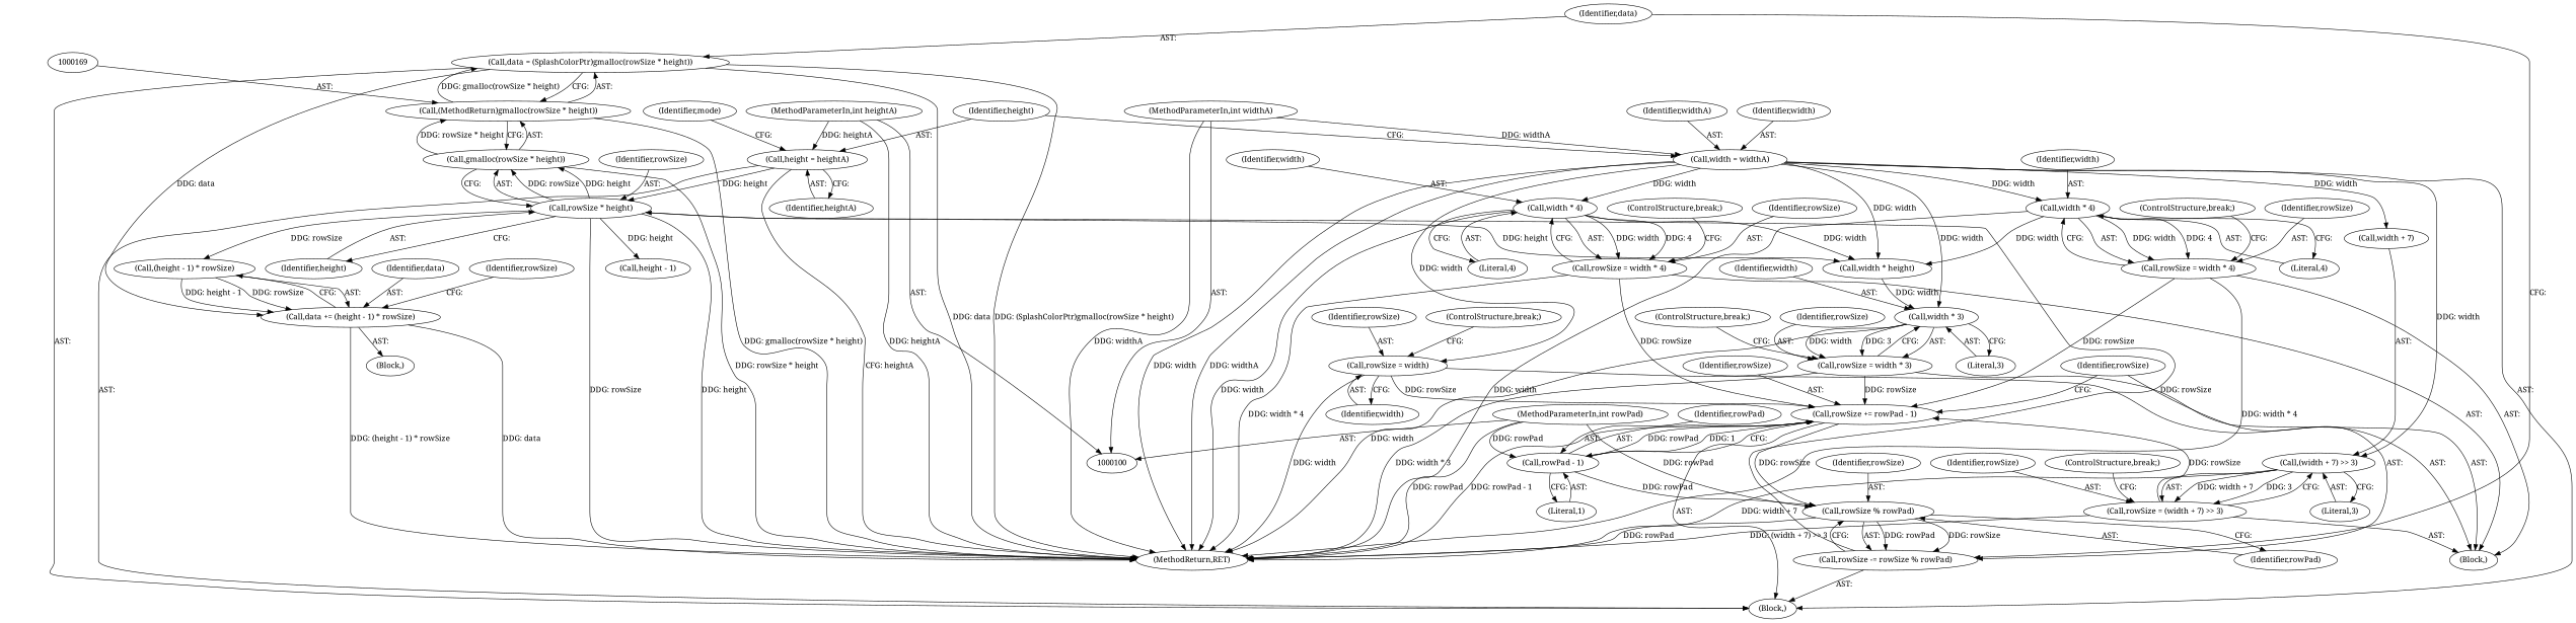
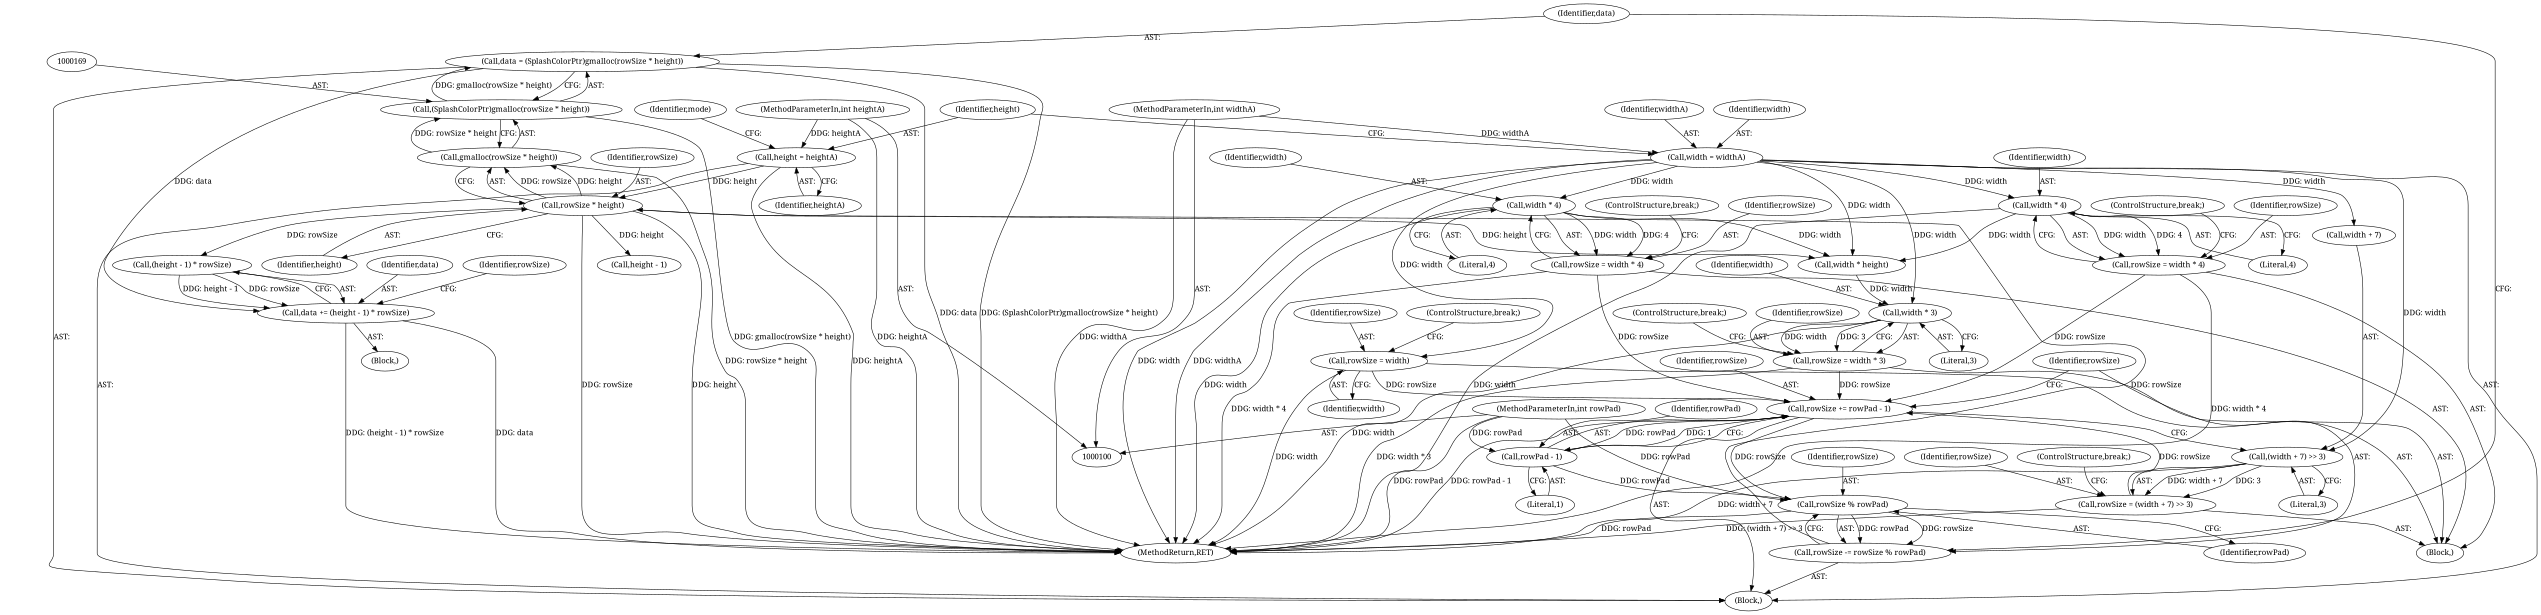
  digraph {
    fontname="Noto Serif"
    node [fontname="Noto Serif"]
    edge [fontname="Noto Serif"]
    n1 [label="(Call,data = (SplashColorPtr)gmalloc(rowSize * height))"]
-   n2 [label="(Call,(MethodReturn)gmalloc(rowSize * height))"]
+   n2 [label="(Call,(SplashColorPtr)gmalloc(rowSize * height))"]
    n3 [label="(Call,data += (height - 1) * rowSize)"]
    n4 [label="(Block,)"]
    n5 [label="(MethodReturn,RET)"]
    n6 [label="(Call,gmalloc(rowSize * height))"]
    n7 [label="(Call,(height - 1) * rowSize)"]
    n8 [label="(Block,)"]
    n9 [label="(Call,rowSize * height)"]
    n10 [label="(Call,width * height)"]
    n11 [label="(Identifier,height)"]
    n12 [label="(Call,height - 1)"]
    n13 [label="(Call,width * 3)"]
    n14 [label="(Call,rowSize -= rowSize % rowPad)"]
    n15 [label="(Call,rowSize % rowPad)"]
    n16 [label="(Identifier,rowPad)"]
    n17 [label="(Call,rowSize += rowPad - 1)"]
    n18 [label="(Call,rowPad - 1)"]
    n19 [label="(Literal,1)"]
    n20 [label="(MethodParameterIn,int rowPad)"]
    1000100
    n22 [label="(Call,rowSize = width * 4)"]
    n23 [label="(Call,width * 4)"]
    n24 [label="(Block,)"]
    n25 [label="(Literal,4)"]
    n26 [label="(Call,width = widthA)"]
    n27 [label="(Call,width * 4)"]
    n28 [label="(Call,(width + 7) >> 3)"]
    n29 [label="(Call,rowSize = width)"]
    n30 [label="(Call,width + 7)"]
    n31 [label="(Call,rowSize = width * 4)"]
    n32 [label="(Literal,4)"]
    n33 [label="(Call,rowSize = (width + 7) >> 3)"]
    n34 [label="(Literal,3)"]
    n35 [label="(Call,rowSize = width * 3)"]
    n36 [label="(Literal,3)"]
    n37 [label="(Identifier,width)"]
    n38 [label="(Identifier,widthA)"]
    n39 [label="(MethodParameterIn,int widthA)"]
    n40 [label="(Call,height = heightA)"]
    n41 [label="(Identifier,heightA)"]
    n42 [label="(MethodParameterIn,int heightA)"]
    n43 [label="(Identifier,width)"]
    n44 [label="(Identifier,height)"]
    n45 [label="(Identifier,rowSize)"]
    n46 [label="(Identifier,rowSize)"]
    n47 [label="(Identifier,width)"]
    n48 [label="(Identifier,data)"]
    n49 [label="(Identifier,rowSize)"]
    n50 [label="(ControlStructure,break;)"]
    n51 [label="(ControlStructure,break;)"]
    n52 [label="(ControlStructure,break;)"]
    n53 [label="(Identifier,rowSize)"]
    n54 [label="(Identifier,width)"]
    n55 [label="(Identifier,rowSize)"]
    n56 [label="(Identifier,rowSize)"]
    n57 [label="(Identifier,mode)"]
    n58 [label="(Identifier,rowSize)"]
    n59 [label="(Identifier,data)"]
    n60 [label="(Identifier,rowSize)"]
    n61 [label="(Identifier,width)"]
    n62 [label="(ControlStructure,break;)"]
    n63 [label="(Identifier,rowSize)"]
    n64 [label="(Identifier,rowPad)"]
    n65 [label="(ControlStructure,break;)"]
    n66 [label="(Identifier,rowSize)"]
    1000169
    n1 -> n2 [label="CFG: "]
    n1 -> n3 [label="DDG: data"]
    n1 -> n4 [label="AST: "]
    n1 -> n5 [label="DDG: (SplashColorPtr)gmalloc(rowSize * height)"]
    n1 -> n5 [label="DDG: data"]
    n2 -> n1 [label="AST: "]
    n2 -> n1 [label="DDG: gmalloc(rowSize * height)"]
    n2 -> n5 [label="DDG: gmalloc(rowSize * height)"]
    n2 -> n6 [label="CFG: "]
    n3 -> n5 [label="DDG: data"]
    n3 -> n5 [label="DDG: (height - 1) * rowSize"]
    n3 -> n7 [label="CFG: "]
    n3 -> n8 [label="AST: "]
    n6 -> n2 [label="AST: "]
    n6 -> n2 [label="DDG: rowSize * height"]
    n6 -> n5 [label="DDG: rowSize * height"]
    n6 -> n9 [label="CFG: "]
    n7 -> n3 [label="AST: "]
    n7 -> n3 [label="DDG: height - 1"]
    n7 -> n3 [label="DDG: rowSize"]
    n9 -> n5 [label="DDG: rowSize"]
    n9 -> n5 [label="DDG: height"]
    n9 -> n6 [label="AST: "]
    n9 -> n6 [label="DDG: rowSize"]
    n9 -> n6 [label="DDG: height"]
    n9 -> n7 [label="DDG: rowSize"]
    n9 -> n10 [label="DDG: height"]
    n9 -> n11 [label="CFG: "]
    n9 -> n12 [label="DDG: height"]
    n10 -> n13 [label="DDG: width"]
    n11 -> n9 [label="AST: "]
    n13 -> n5 [label="DDG: width"]
    n13 -> n35 [label="AST: "]
    n13 -> n35 [label="DDG: width"]
    n13 -> n35 [label="DDG: 3"]
    n13 -> n36 [label="CFG: "]
    n14 -> n4 [label="AST: "]
    n14 -> n9 [label="DDG: rowSize"]
    n14 -> n15 [label="CFG: "]
    n15 -> n5 [label="DDG: rowPad"]
    n15 -> n14 [label="AST: "]
    n15 -> n14 [label="DDG: rowSize"]
    n15 -> n14 [label="DDG: rowPad"]
    n15 -> n16 [label="CFG: "]
    n16 -> n15 [label="AST: "]
    n17 -> n4 [label="AST: "]
    n17 -> n5 [label="DDG: rowPad - 1"]
    n17 -> n15 [label="DDG: rowSize"]
    n17 -> n18 [label="CFG: "]
    n18 -> n15 [label="DDG: rowPad"]
    n18 -> n17 [label="AST: "]
    n18 -> n17 [label="DDG: rowPad"]
    n18 -> n17 [label="DDG: 1"]
    n18 -> n19 [label="CFG: "]
    n19 -> n18 [label="AST: "]
    n20 -> n5 [label="DDG: rowPad"]
    n20 -> n15 [label="DDG: rowPad"]
    n20 -> n18 [label="DDG: rowPad"]
    n20 -> 1000100 [label="AST: "]
    n22 -> n5 [label="DDG: width * 4"]
    n22 -> n17 [label="DDG: rowSize"]
    n22 -> n23 [label="CFG: "]
    n22 -> n24 [label="AST: "]
    n23 -> n5 [label="DDG: width"]
    n23 -> n10 [label="DDG: width"]
    n23 -> n22 [label="AST: "]
    n23 -> n22 [label="DDG: width"]
    n23 -> n22 [label="DDG: 4"]
    n23 -> n25 [label="CFG: "]
    n25 -> n23 [label="AST: "]
    n26 -> n4 [label="AST: "]
    n26 -> n5 [label="DDG: widthA"]
    n26 -> n5 [label="DDG: width"]
    n26 -> n10 [label="DDG: width"]
    n26 -> n13 [label="DDG: width"]
    n26 -> n23 [label="DDG: width"]
    n26 -> n27 [label="DDG: width"]
    n26 -> n28 [label="DDG: width"]
    n26 -> n29 [label="DDG: width"]
    n26 -> n30 [label="DDG: width"]
    n27 -> n5 [label="DDG: width"]
    n27 -> n10 [label="DDG: width"]
    n27 -> n31 [label="AST: "]
    n27 -> n31 [label="DDG: width"]
    n27 -> n31 [label="DDG: 4"]
    n27 -> n32 [label="CFG: "]
    n28 -> n5 [label="DDG: width + 7"]
    n28 -> n33 [label="AST: "]
    n28 -> n33 [label="DDG: width + 7"]
    n28 -> n33 [label="DDG: 3"]
    n28 -> n34 [label="CFG: "]
    n29 -> n5 [label="DDG: width"]
    n29 -> n17 [label="DDG: rowSize"]
    n29 -> n24 [label="AST: "]
    n29 -> n37 [label="CFG: "]
    n30 -> n28 [label="AST: "]
    n31 -> n5 [label="DDG: width * 4"]
    n31 -> n17 [label="DDG: rowSize"]
    n31 -> n24 [label="AST: "]
    n31 -> n27 [label="CFG: "]
    n32 -> n27 [label="AST: "]
    n33 -> n5 [label="DDG: (width + 7) >> 3"]
    n33 -> n17 [label="DDG: rowSize"]
    n33 -> n24 [label="AST: "]
-   n33 -> n28 [label="CFG: "]
+   n17 -> n28 [label="CFG: "]
    n34 -> n28 [label="AST: "]
    n35 -> n5 [label="DDG: width * 3"]
    n35 -> n13 [label="CFG: "]
    n35 -> n17 [label="DDG: rowSize"]
    n35 -> n24 [label="AST: "]
    n36 -> n13 [label="AST: "]
    n37 -> n29 [label="AST: "]
    n38 -> n26 [label="AST: "]
    n39 -> n5 [label="DDG: widthA"]
    n39 -> 1000100 [label="AST: "]
    n39 -> n26 [label="DDG: widthA"]
    n40 -> n4 [label="AST: "]
-   n40 -> n5 [label="CFG: heightA"]
+   n40 -> n5 [label="DDG: heightA"]
    n40 -> n9 [label="DDG: height"]
    n40 -> n41 [label="CFG: "]
    n41 -> n40 [label="AST: "]
    n42 -> n5 [label="DDG: heightA"]
    n42 -> 1000100 [label="AST: "]
    n42 -> n40 [label="DDG: heightA"]
    n43 -> n27 [label="AST: "]
    n44 -> n26 [label="CFG: "]
    n44 -> n40 [label="AST: "]
    n45 -> n15 [label="AST: "]
    n46 -> n33 [label="AST: "]
    n47 -> n13 [label="AST: "]
    n48 -> n3 [label="AST: "]
    n49 -> n31 [label="AST: "]
    n50 -> n31 [label="CFG: "]
    n51 -> n33 [label="CFG: "]
    n52 -> n29 [label="CFG: "]
    n53 -> n22 [label="AST: "]
    n54 -> n26 [label="AST: "]
    n55 -> n3 [label="CFG: "]
    n56 -> n29 [label="AST: "]
    n57 -> n40 [label="CFG: "]
    n58 -> n35 [label="AST: "]
    n59 -> n1 [label="AST: "]
    n59 -> n14 [label="CFG: "]
    n60 -> n14 [label="AST: "]
    n60 -> n17 [label="CFG: "]
    n61 -> n23 [label="AST: "]
    n62 -> n22 [label="CFG: "]
    n63 -> n17 [label="AST: "]
    n64 -> n18 [label="AST: "]
    n65 -> n35 [label="CFG: "]
    n66 -> n9 [label="AST: "]
    1000169 -> n2 [label="AST: "]
  }
